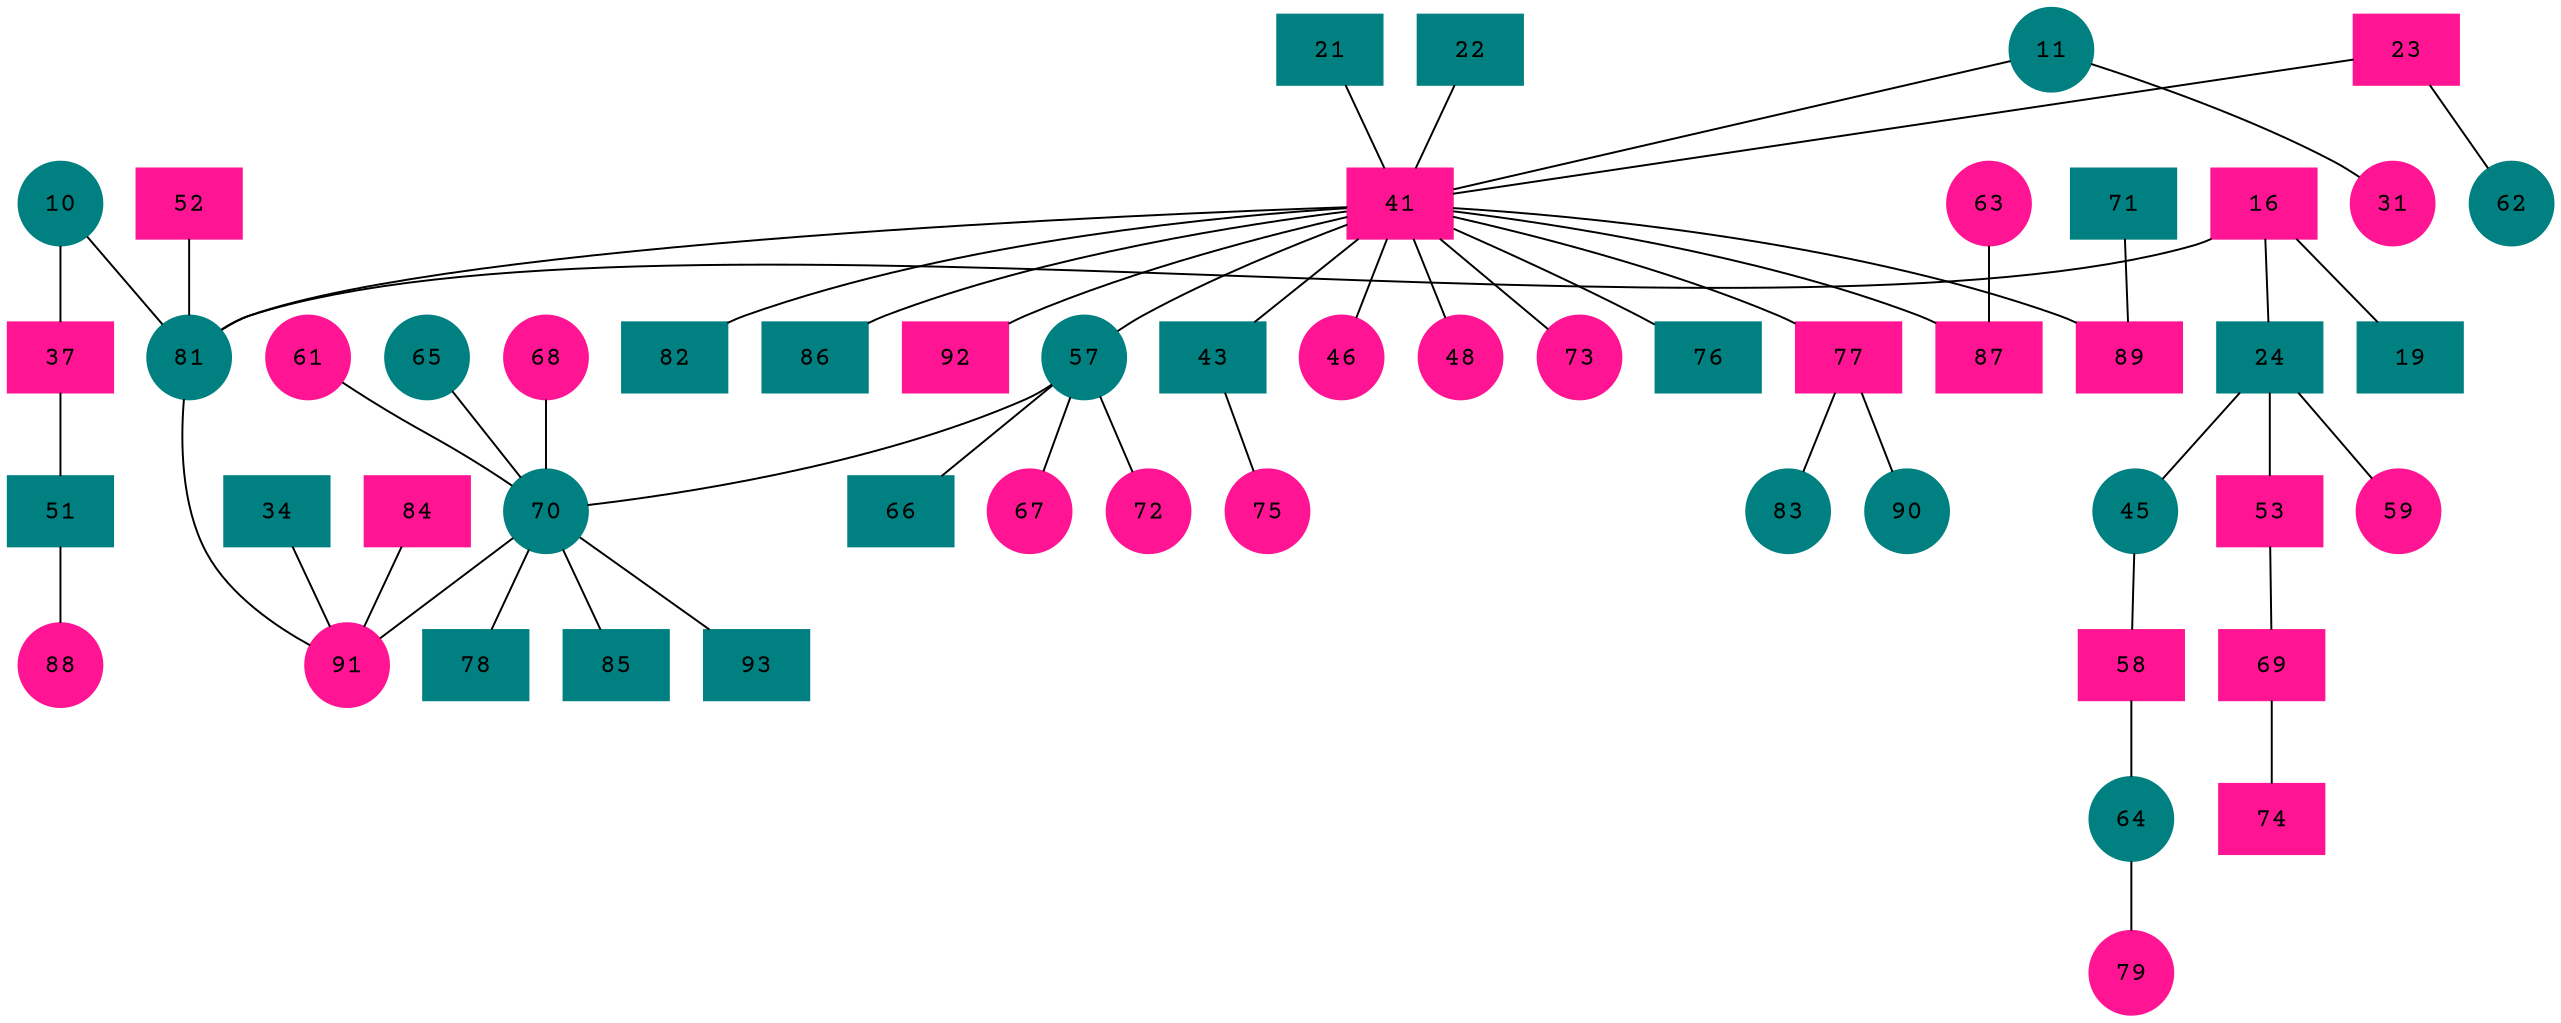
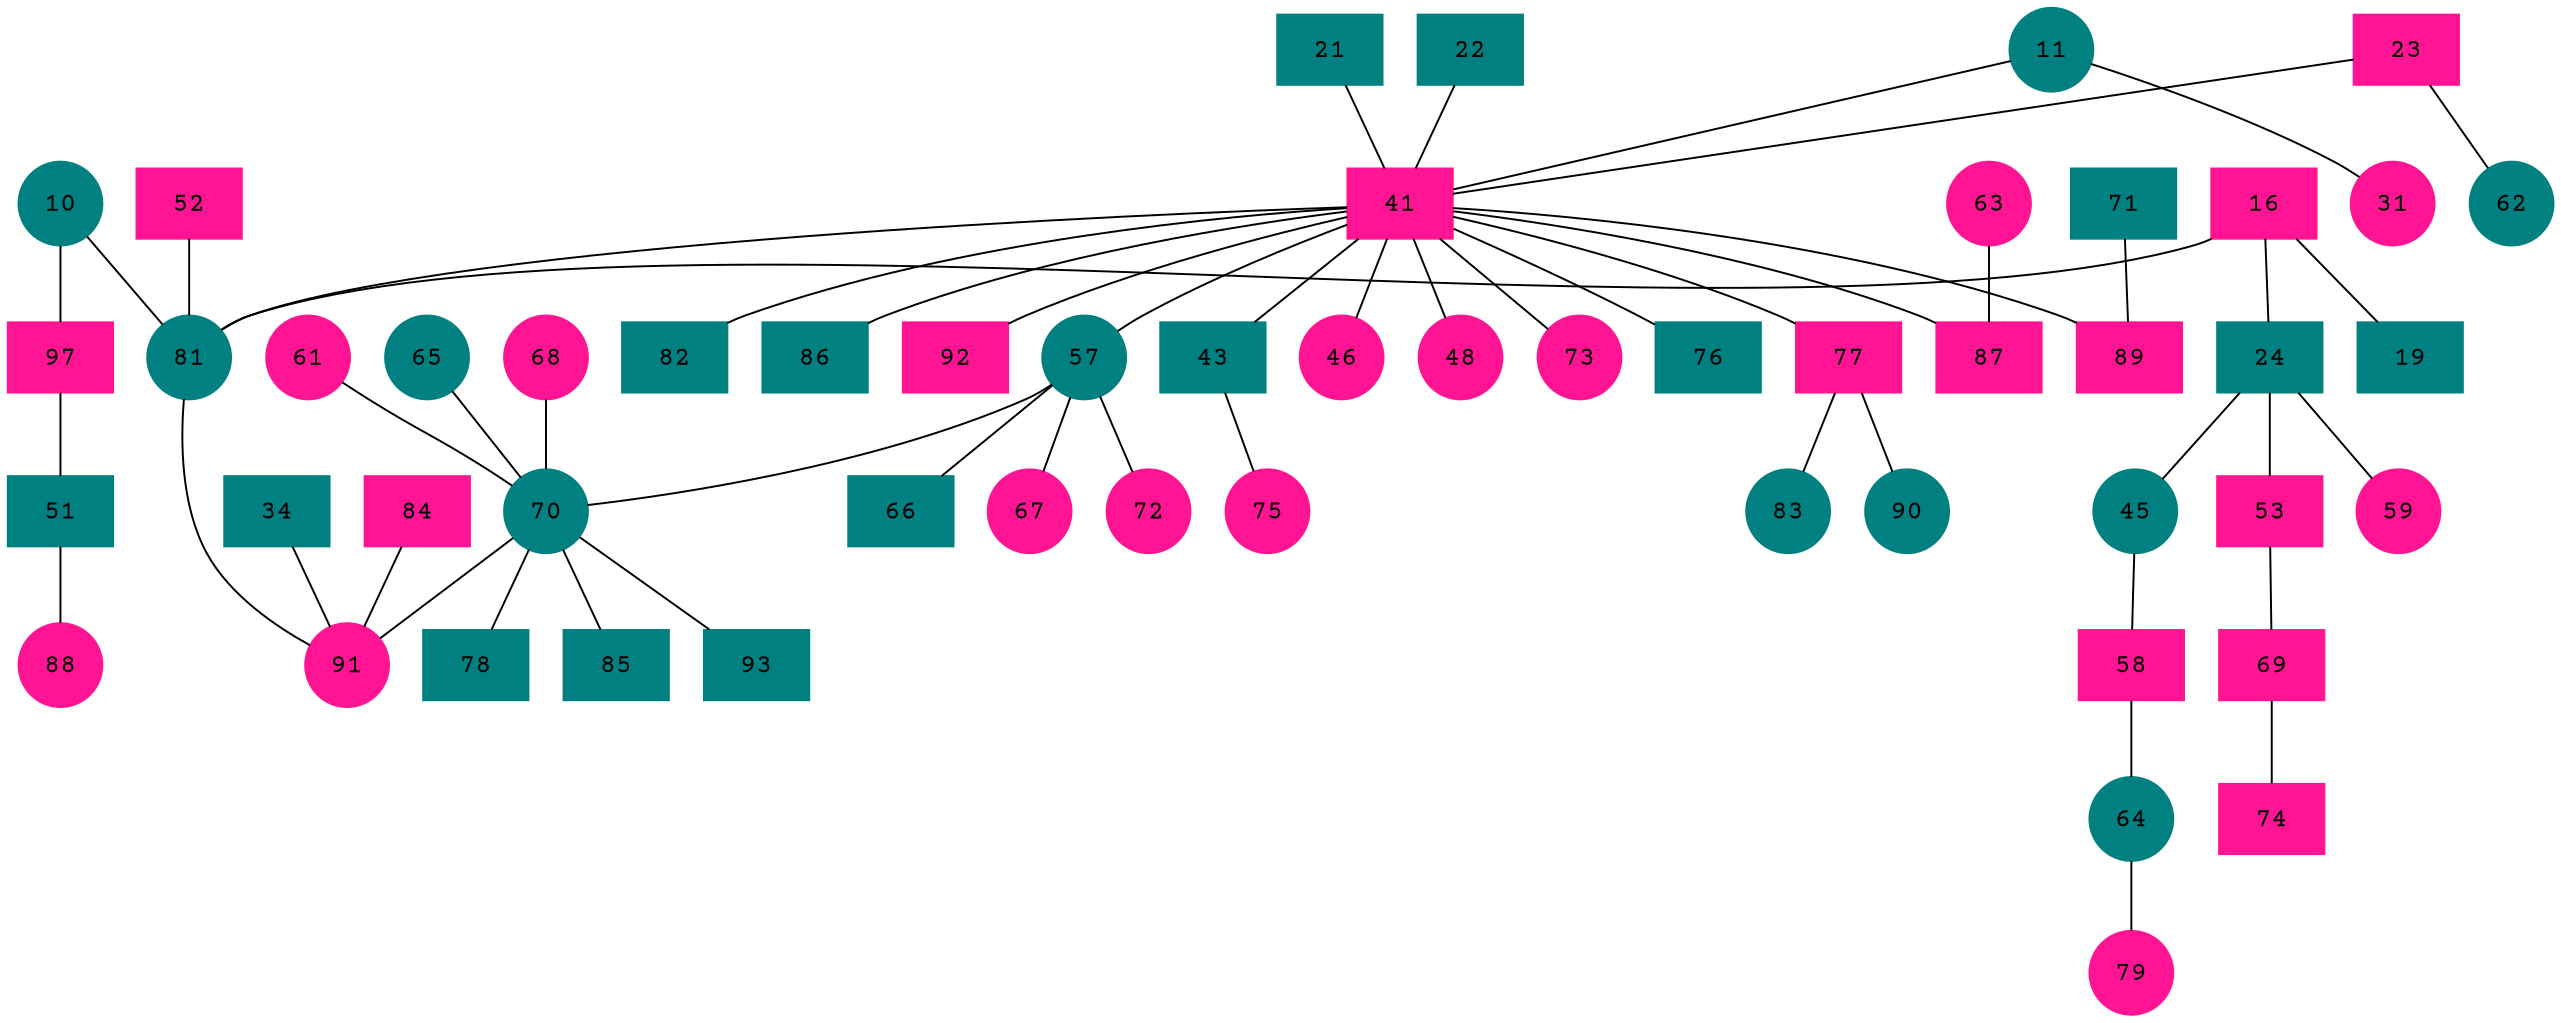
  graph {
    fontname="Courier Prime"
    node [color=deeppink fontname="Courier Prime" shape=box style=filled]
    edge [fontname="Courier Prime"]
    10 [color=teal shape=circle]
-   37
+   37 [label=97]
    81 [color=teal shape=circle super="+2+33"]
    51 [color=teal]
    91 [shape=circle super="+80"]
    11 [color=teal shape=circle]
    31 [shape=circle]
    41 [super="+17"]
    43 [color=teal super="+13+14"]
    46 [shape=circle]
    48 [shape=circle]
    57 [color=teal shape=circle super="+30+49+55"]
    73 [shape=circle]
    76 [color=teal]
    77 [super="+60"]
    82 [color=teal]
    86 [color=teal]
    87 [super="+50"]
    89 [super="+12+47+58"]
    92
    16 [super="+4+5"]
    19 [color=teal]
    24 [color=teal]
    45 [color=teal shape=circle]
    53
    59 [shape=circle]
    21 [color=teal]
    22 [color=teal]
    23
    62 [color=teal shape=circle]
    n31 [label=58]
    69
    34 [color=teal]
    70 [color=teal shape=circle super="+29+38+42+28"]
    78 [color=teal]
    85 [color=teal]
    93 [color=teal]
    88 [shape=circle]
    75 [shape=circle]
    66 [color=teal]
    67 [shape=circle]
    72 [shape=circle]
    83 [color=teal shape=circle]
    90 [color=teal shape=circle]
    64 [color=teal shape=circle]
    52
    74
    79 [shape=circle]
    61 [shape=circle]
    63 [shape=circle]
    65 [color=teal shape=circle]
    68 [shape=circle]
    71 [color=teal]
    84
    10 -- 37
    10 -- 81
    37 -- 51
    81 -- 91
    51 -- 88
    11 -- 31
    11 -- 41
    41 -- 81 [weight=2]
    41 -- 43
    41 -- 46
    41 -- 48
    41 -- 57
    41 -- 73
    41 -- 76
    41 -- 77
    41 -- 82
    41 -- 86
    41 -- 87
    41 -- 89
    41 -- 92
    43 -- 75
    57 -- 70
    57 -- 66
    57 -- 67
    57 -- 72
    77 -- 83
    77 -- 90
    16 -- 81
    16 -- 19
    16 -- 24
    24 -- 45
    24 -- 53
    24 -- 59
    45 -- n31
    53 -- 69
    21 -- 41
    22 -- 41
    23 -- 41
    23 -- 62
    n31 -- 64
    69 -- 74
    34 -- 91
    70 -- 91 [weight=2]
    70 -- 78
    70 -- 85
    70 -- 93
    64 -- 79
    52 -- 81
    61 -- 70
    63 -- 87
    65 -- 70
    68 -- 70
    71 -- 89
    84 -- 91
  }
